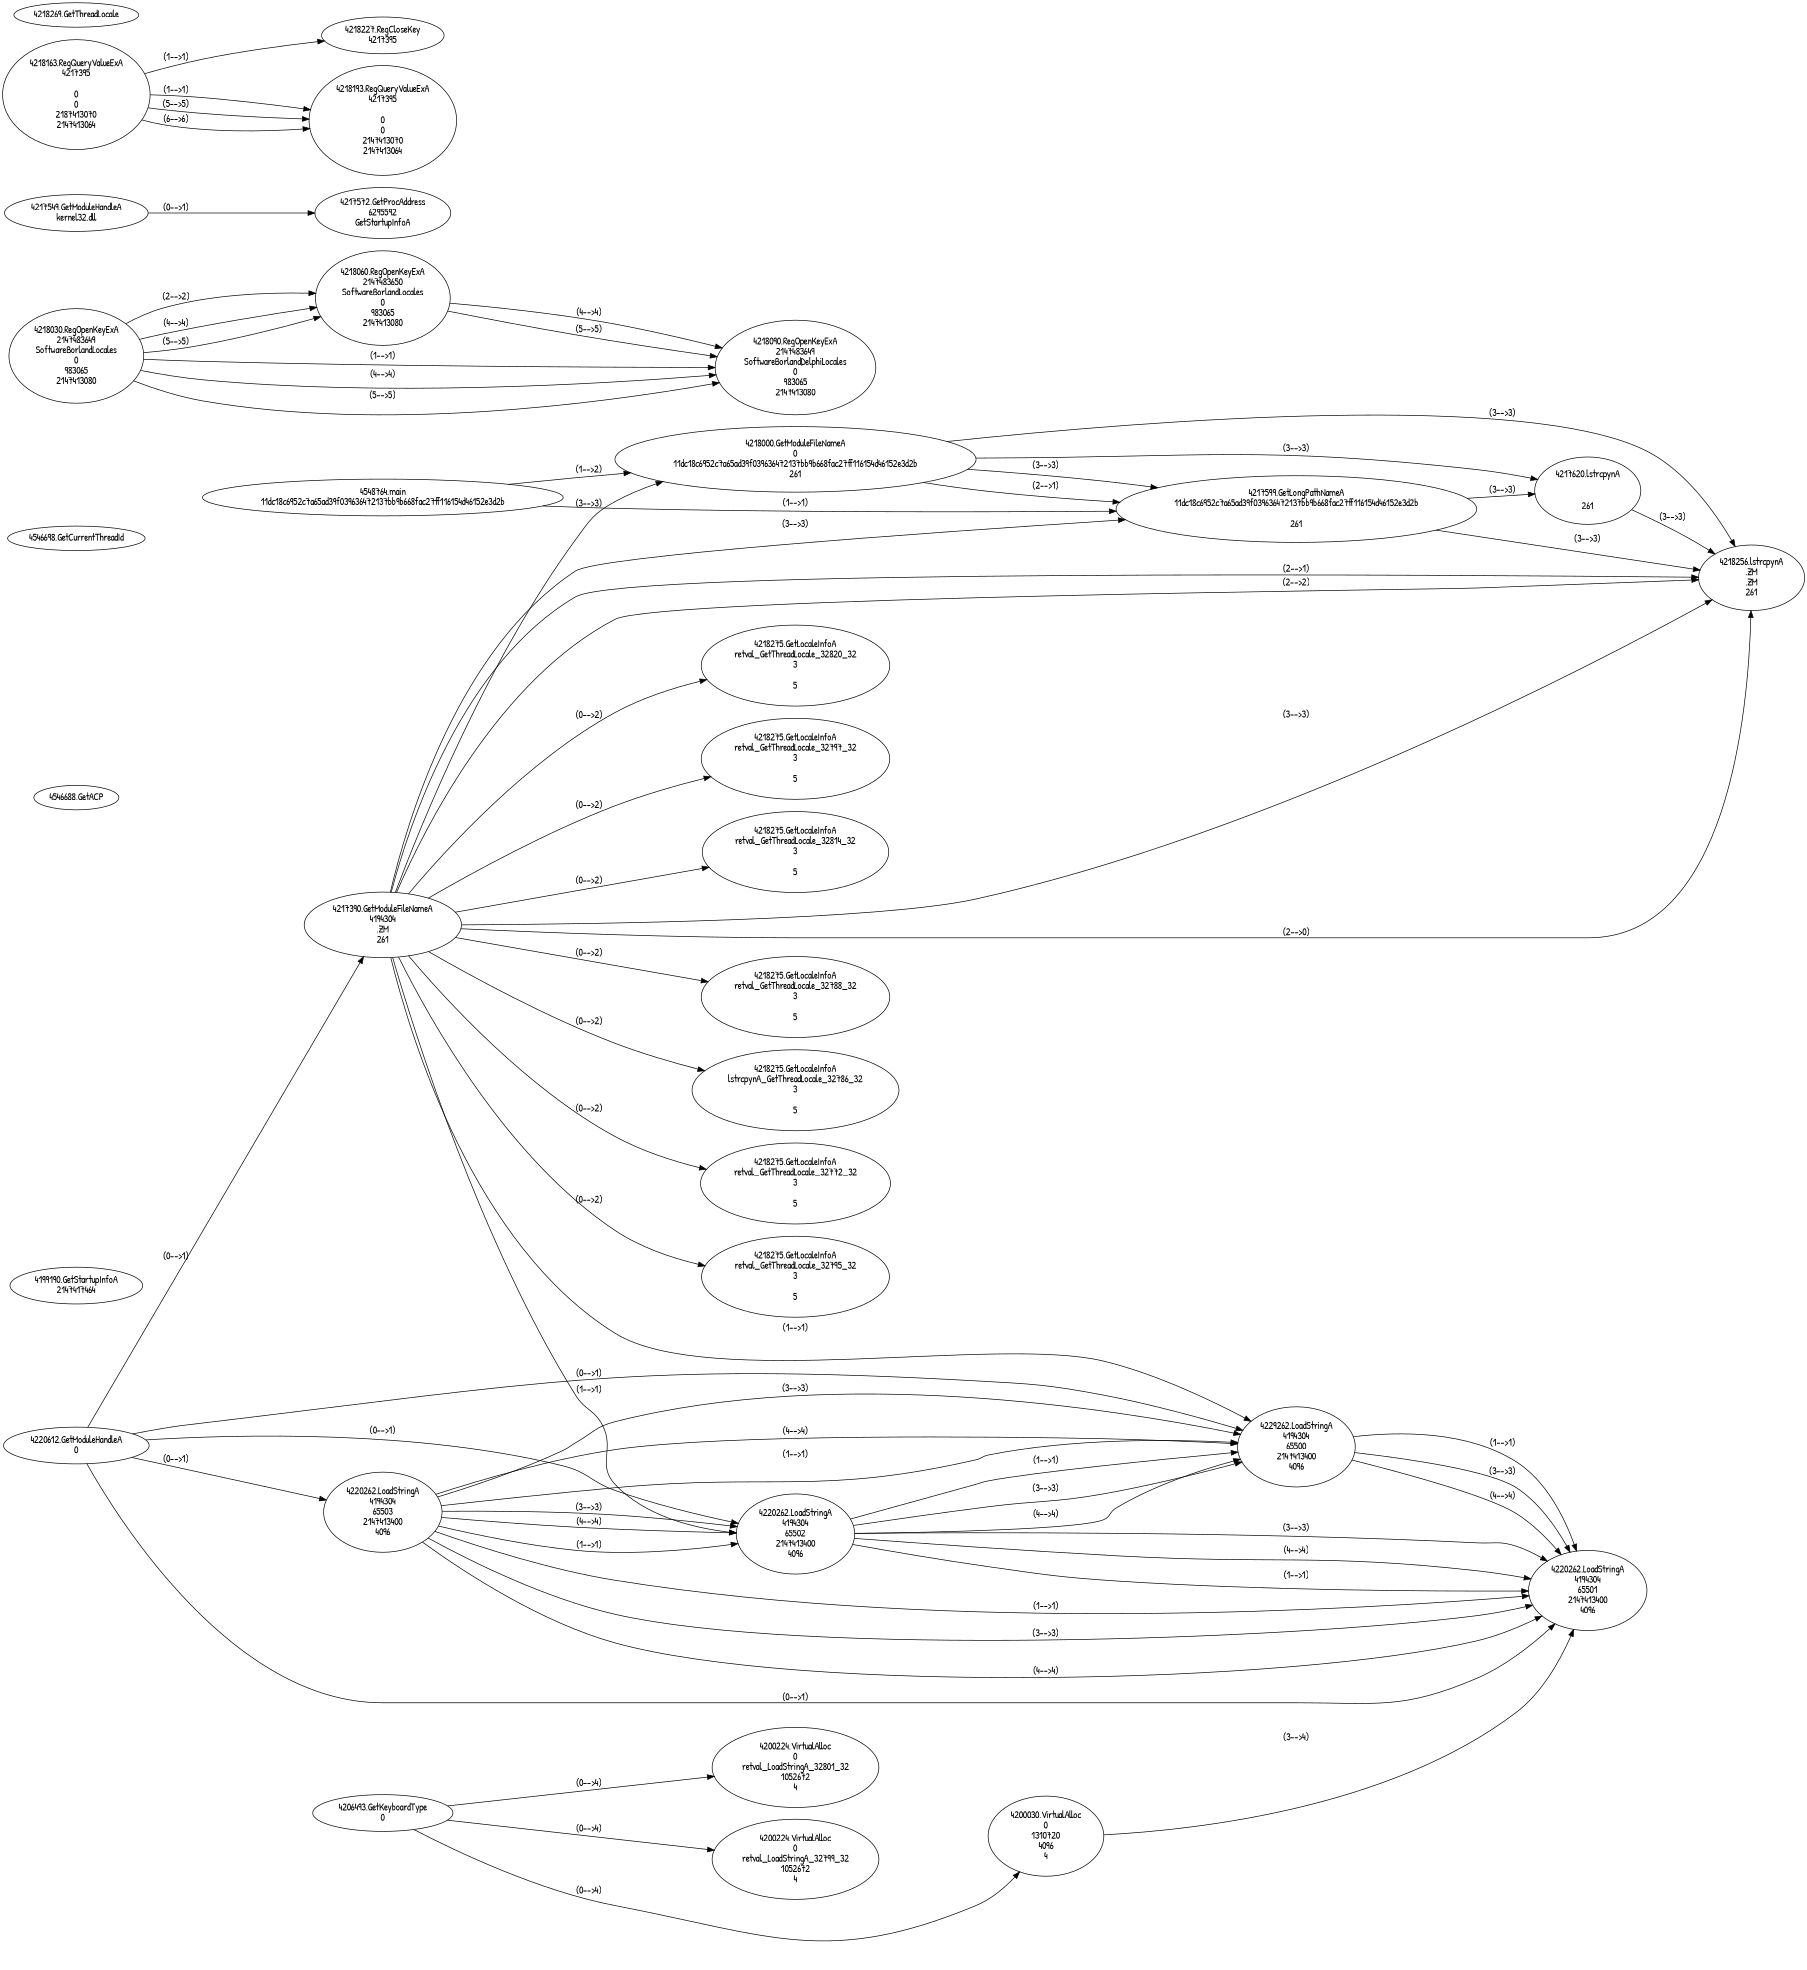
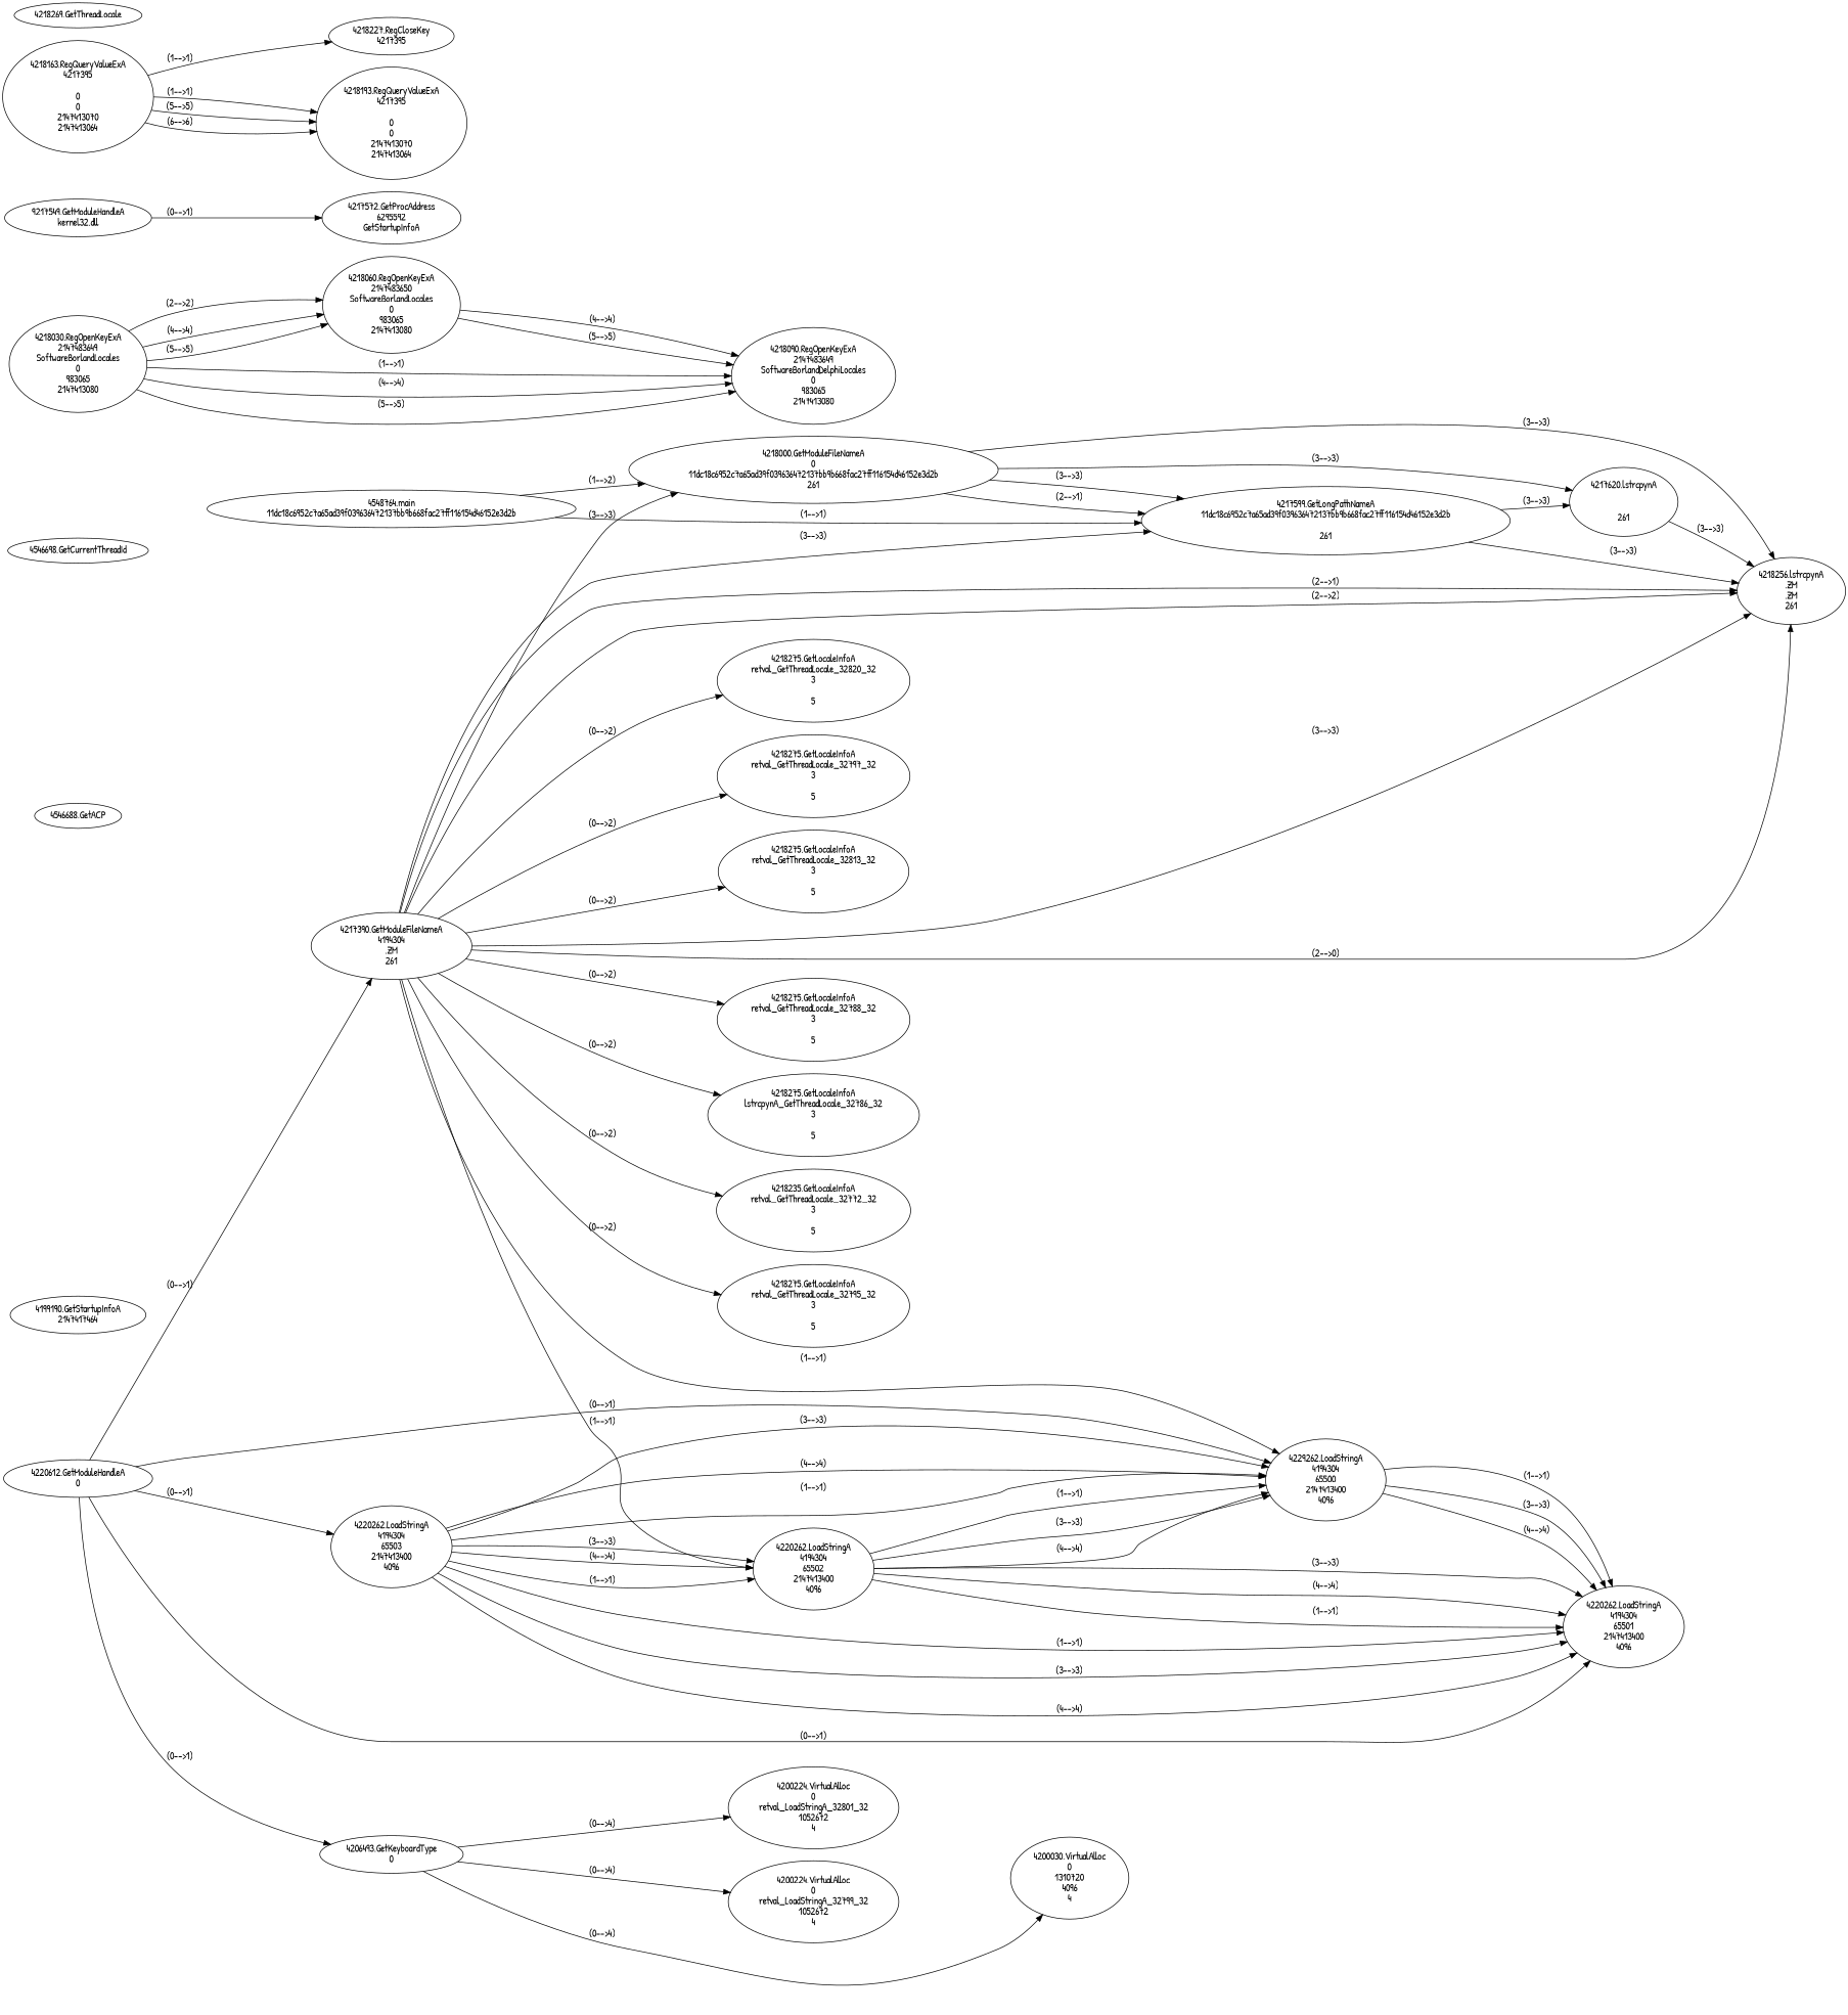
  digraph {
    fontname="Patrick Hand"
    rankdir=LR
    node [fontname="Patrick Hand"]
    edge [fontname="Patrick Hand"]
    n1 [label="4548764.main\n11dc18c6952c7a65ad39f039636472137bb9b668fac27ff116154d46152e3d2b"]
    n2 [label="4218000.GetModuleFileNameA\n0\n11dc18c6952c7a65ad39f039636472137bb9b668fac27ff116154d46152e3d2b\n261"]
    n3 [label="4217599.GetLongPathNameA\n11dc18c6952c7a65ad39f039636472137bb9b668fac27ff116154d46152e3d2b\n\n261"]
    n4 [label="4217620.lstrcpynA\n\n\n261"]
    n5 [label="4218256.lstrcpynA\n.ZM\n.ZM\n261"]
    n6 [label="4220612.GetModuleHandleA\n0"]
    n7 [label="4217390.GetModuleFileNameA\n4194304\n.ZM\n261"]
    n8 [label="4220262.LoadStringA\n4194304\n65503\n2147413400\n4096"]
    n9 [label="4220262.LoadStringA\n4194304\n65502\n2147413400\n4096"]
    n10 [label="4229262.LoadStringA\n4194304\n65500\n2147413400\n4096"]
    n11 [label="4220262.LoadStringA\n4194304\n65501\n2147413400\n4096"]
    n12 [label="4218275.GetLocaleInfoA\nretval_GetThreadLocale_32788_32\n3\n\n5"]
    n13 [label="4218275.GetLocaleInfoA\nlstrcpynA_GetThreadLocale_32786_32\n3\n\n5"]
-   n14 [label="4218275.GetLocaleInfoA\nretval_GetThreadLocale_32772_32\n3\n\n5"]
+   n14 [label="4218235.GetLocaleInfoA\nretval_GetThreadLocale_32772_32\n3\n\n5"]
    n15 [label="4218275.GetLocaleInfoA\nretval_GetThreadLocale_32795_32\n3\n\n5"]
    n16 [label="4218275.GetLocaleInfoA\nretval_GetThreadLocale_32820_32\n3\n\n5"]
    n17 [label="4218275.GetLocaleInfoA\nretval_GetThreadLocale_32797_32\n3\n\n5"]
-   n18 [label="4218275.GetLocaleInfoA\nretval_GetThreadLocale_32814_32\n3\n\n5"]
+   n18 [label="4218275.GetLocaleInfoA\nretval_GetThreadLocale_32813_32\n3\n\n5"]
    n19 [label="4206493.GetKeyboardType\n0"]
    n20 [label="4200224.VirtualAlloc\n0\nretval_LoadStringA_32799_32\n1052672\n4"]
    n21 [label="4200030.VirtualAlloc\n0\n1310720\n4096\n4"]
    n22 [label="4200224.VirtualAlloc\n0\nretval_LoadStringA_32801_32\n1052672\n4"]
    n23 [label="4199190.GetStartupInfoA\n2147417464"]
    n24 [label="4546688.GetACP\n"]
    n25 [label="4546698.GetCurrentThreadId\n"]
    n26 [label="4218030.RegOpenKeyExA\n2147483649\nSoftware\Borland\Locales\n0\n983065\n2147413080"]
    n27 [label="4218060.RegOpenKeyExA\n2147483650\nSoftware\Borland\Locales\n0\n983065\n2147413080"]
    n28 [label="4218090.RegOpenKeyExA\n2147483649\nSoftware\Borland\Delphi\Locales\n0\n983065\n2147413080"]
-   n29 [label="4217549.GetModuleHandleA\nkernel32.dll"]
+   n29 [label="9217549.GetModuleHandleA\nkernel32.dll"]
    n30 [label="4217572.GetProcAddress\n6295592\nGetStartupInfoA"]
-   n31 [label="4218163.RegQueryValueExA\n4217395\n\n0\n0\n2187413070\n2147413064"]
+   n31 [label="4218163.RegQueryValueExA\n4217395\n\n0\n0\n2147413070\n2147413064"]
    n32 [label="4218227.RegCloseKey\n4217395"]
    n33 [label="4218193.RegQueryValueExA\n4217395\n\n0\n0\n2147413070\n2147413064"]
    n34 [label="4218269.GetThreadLocale\n"]
    n1 -> n2 [label="(1-->2)"]
    n1 -> n3 [label="(1-->1)"]
    n2 -> n3 [label="(2-->1)"]
    n2 -> n3 [label="(3-->3)"]
    n2 -> n4 [label="(3-->3)"]
    n2 -> n5 [label="(3-->3)"]
    n3 -> n4 [label="(3-->3)"]
    n3 -> n5 [label="(3-->3)"]
    n4 -> n5 [label="(3-->3)"]
    n6 -> n7 [label="(0-->1)"]
    n6 -> n8 [label="(0-->1)"]
-   n6 -> n9 [label="(0-->1)"]
+   n6 -> n19 [label="(0-->1)"]
    n6 -> n10 [label="(0-->1)"]
    n6 -> n11 [label="(0-->1)"]
    n7 -> n2 [label="(3-->3)"]
    n7 -> n3 [label="(3-->3)"]
    n7 -> n5 [label="(2-->1)"]
    n7 -> n5 [label="(2-->2)"]
    n7 -> n5 [label="(3-->3)"]
    n7 -> n5 [label="(2-->0)"]
    n7 -> n9 [label="(1-->1)"]
    n7 -> n10 [label="(1-->1)"]
    n7 -> n12 [label="(0-->2)"]
    n7 -> n13 [label="(0-->2)"]
    n7 -> n14 [label="(0-->2)"]
    n7 -> n15 [label="(0-->2)"]
    n7 -> n16 [label="(0-->2)"]
    n7 -> n17 [label="(0-->2)"]
    n7 -> n18 [label="(0-->2)"]
    n8 -> n9 [label="(1-->1)"]
    n8 -> n9 [label="(3-->3)"]
    n8 -> n9 [label="(4-->4)"]
    n8 -> n10 [label="(1-->1)"]
    n8 -> n10 [label="(3-->3)"]
    n8 -> n10 [label="(4-->4)"]
    n8 -> n11 [label="(1-->1)"]
    n8 -> n11 [label="(3-->3)"]
    n8 -> n11 [label="(4-->4)"]
    n9 -> n10 [label="(1-->1)"]
    n9 -> n10 [label="(3-->3)"]
    n9 -> n10 [label="(4-->4)"]
    n9 -> n11 [label="(1-->1)"]
    n9 -> n11 [label="(3-->3)"]
    n9 -> n11 [label="(4-->4)"]
    n10 -> n11 [label="(1-->1)"]
    n10 -> n11 [label="(3-->3)"]
    n10 -> n11 [label="(4-->4)"]
    n19 -> n20 [label="(0-->4)"]
    n19 -> n21 [label="(0-->4)"]
    n19 -> n22 [label="(0-->4)"]
-   n21 -> n11 [label="(3-->4)"]
    n26 -> n27 [label="(2-->2)"]
    n26 -> n27 [label="(4-->4)"]
    n26 -> n27 [label="(5-->5)"]
    n26 -> n28 [label="(1-->1)"]
    n26 -> n28 [label="(4-->4)"]
    n26 -> n28 [label="(5-->5)"]
    n27 -> n28 [label="(4-->4)"]
    n27 -> n28 [label="(5-->5)"]
    n29 -> n30 [label="(0-->1)"]
    n31 -> n32 [label="(1-->1)"]
    n31 -> n33 [label="(1-->1)"]
    n31 -> n33 [label="(5-->5)"]
    n31 -> n33 [label="(6-->6)"]
  }
